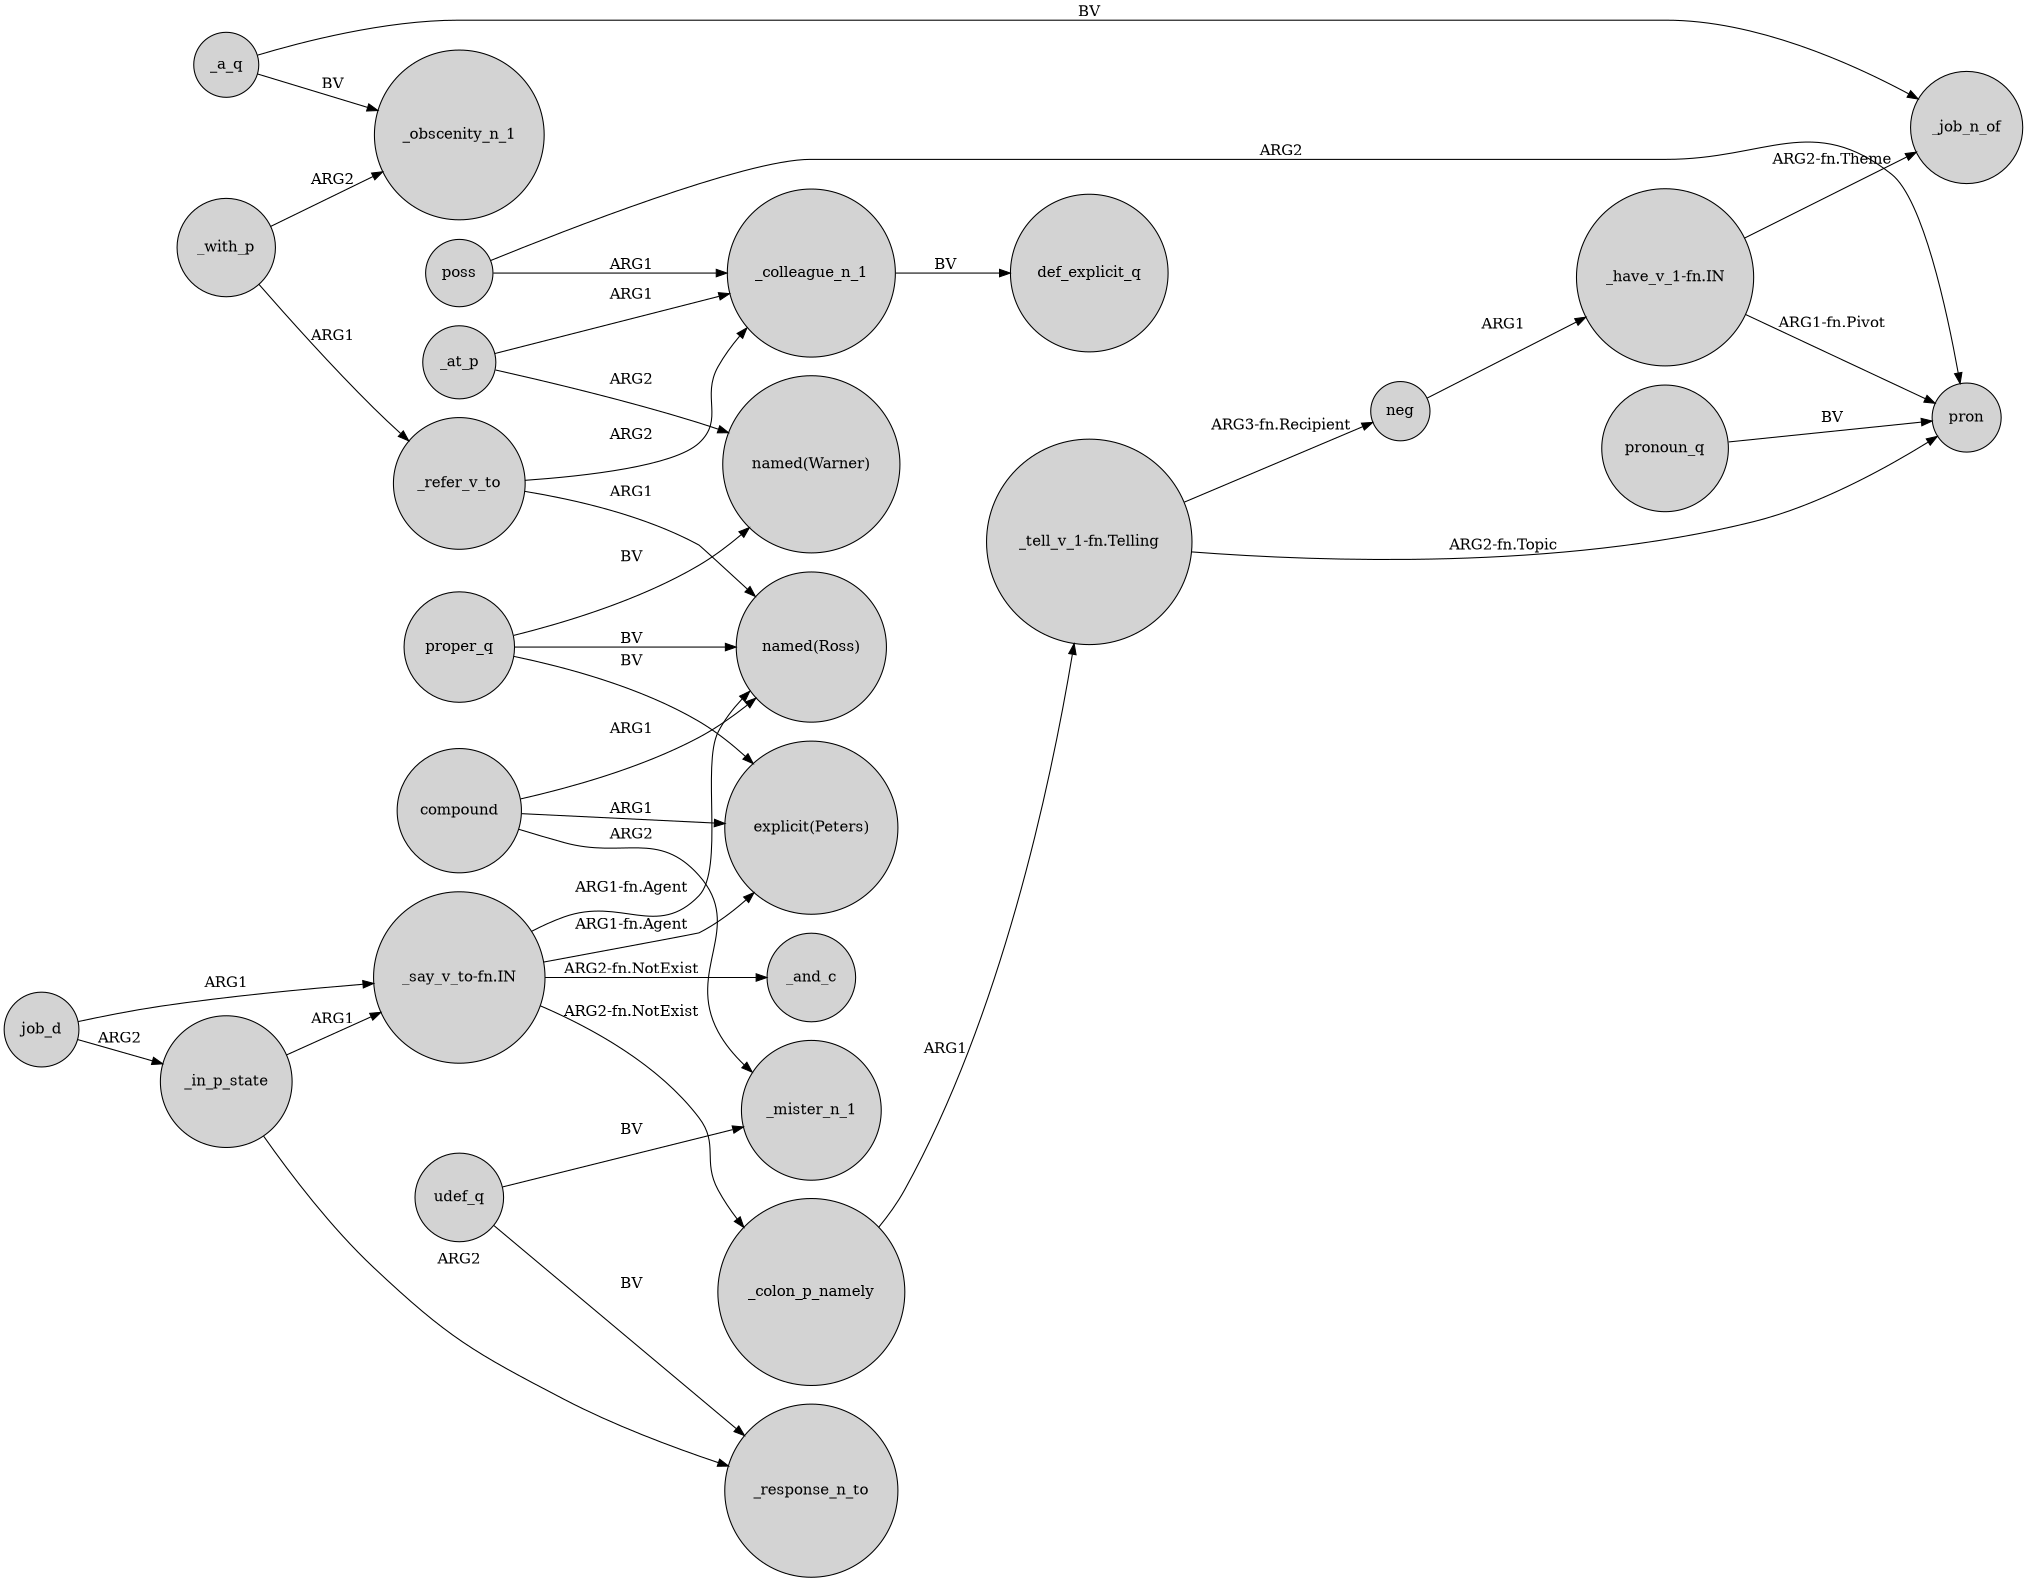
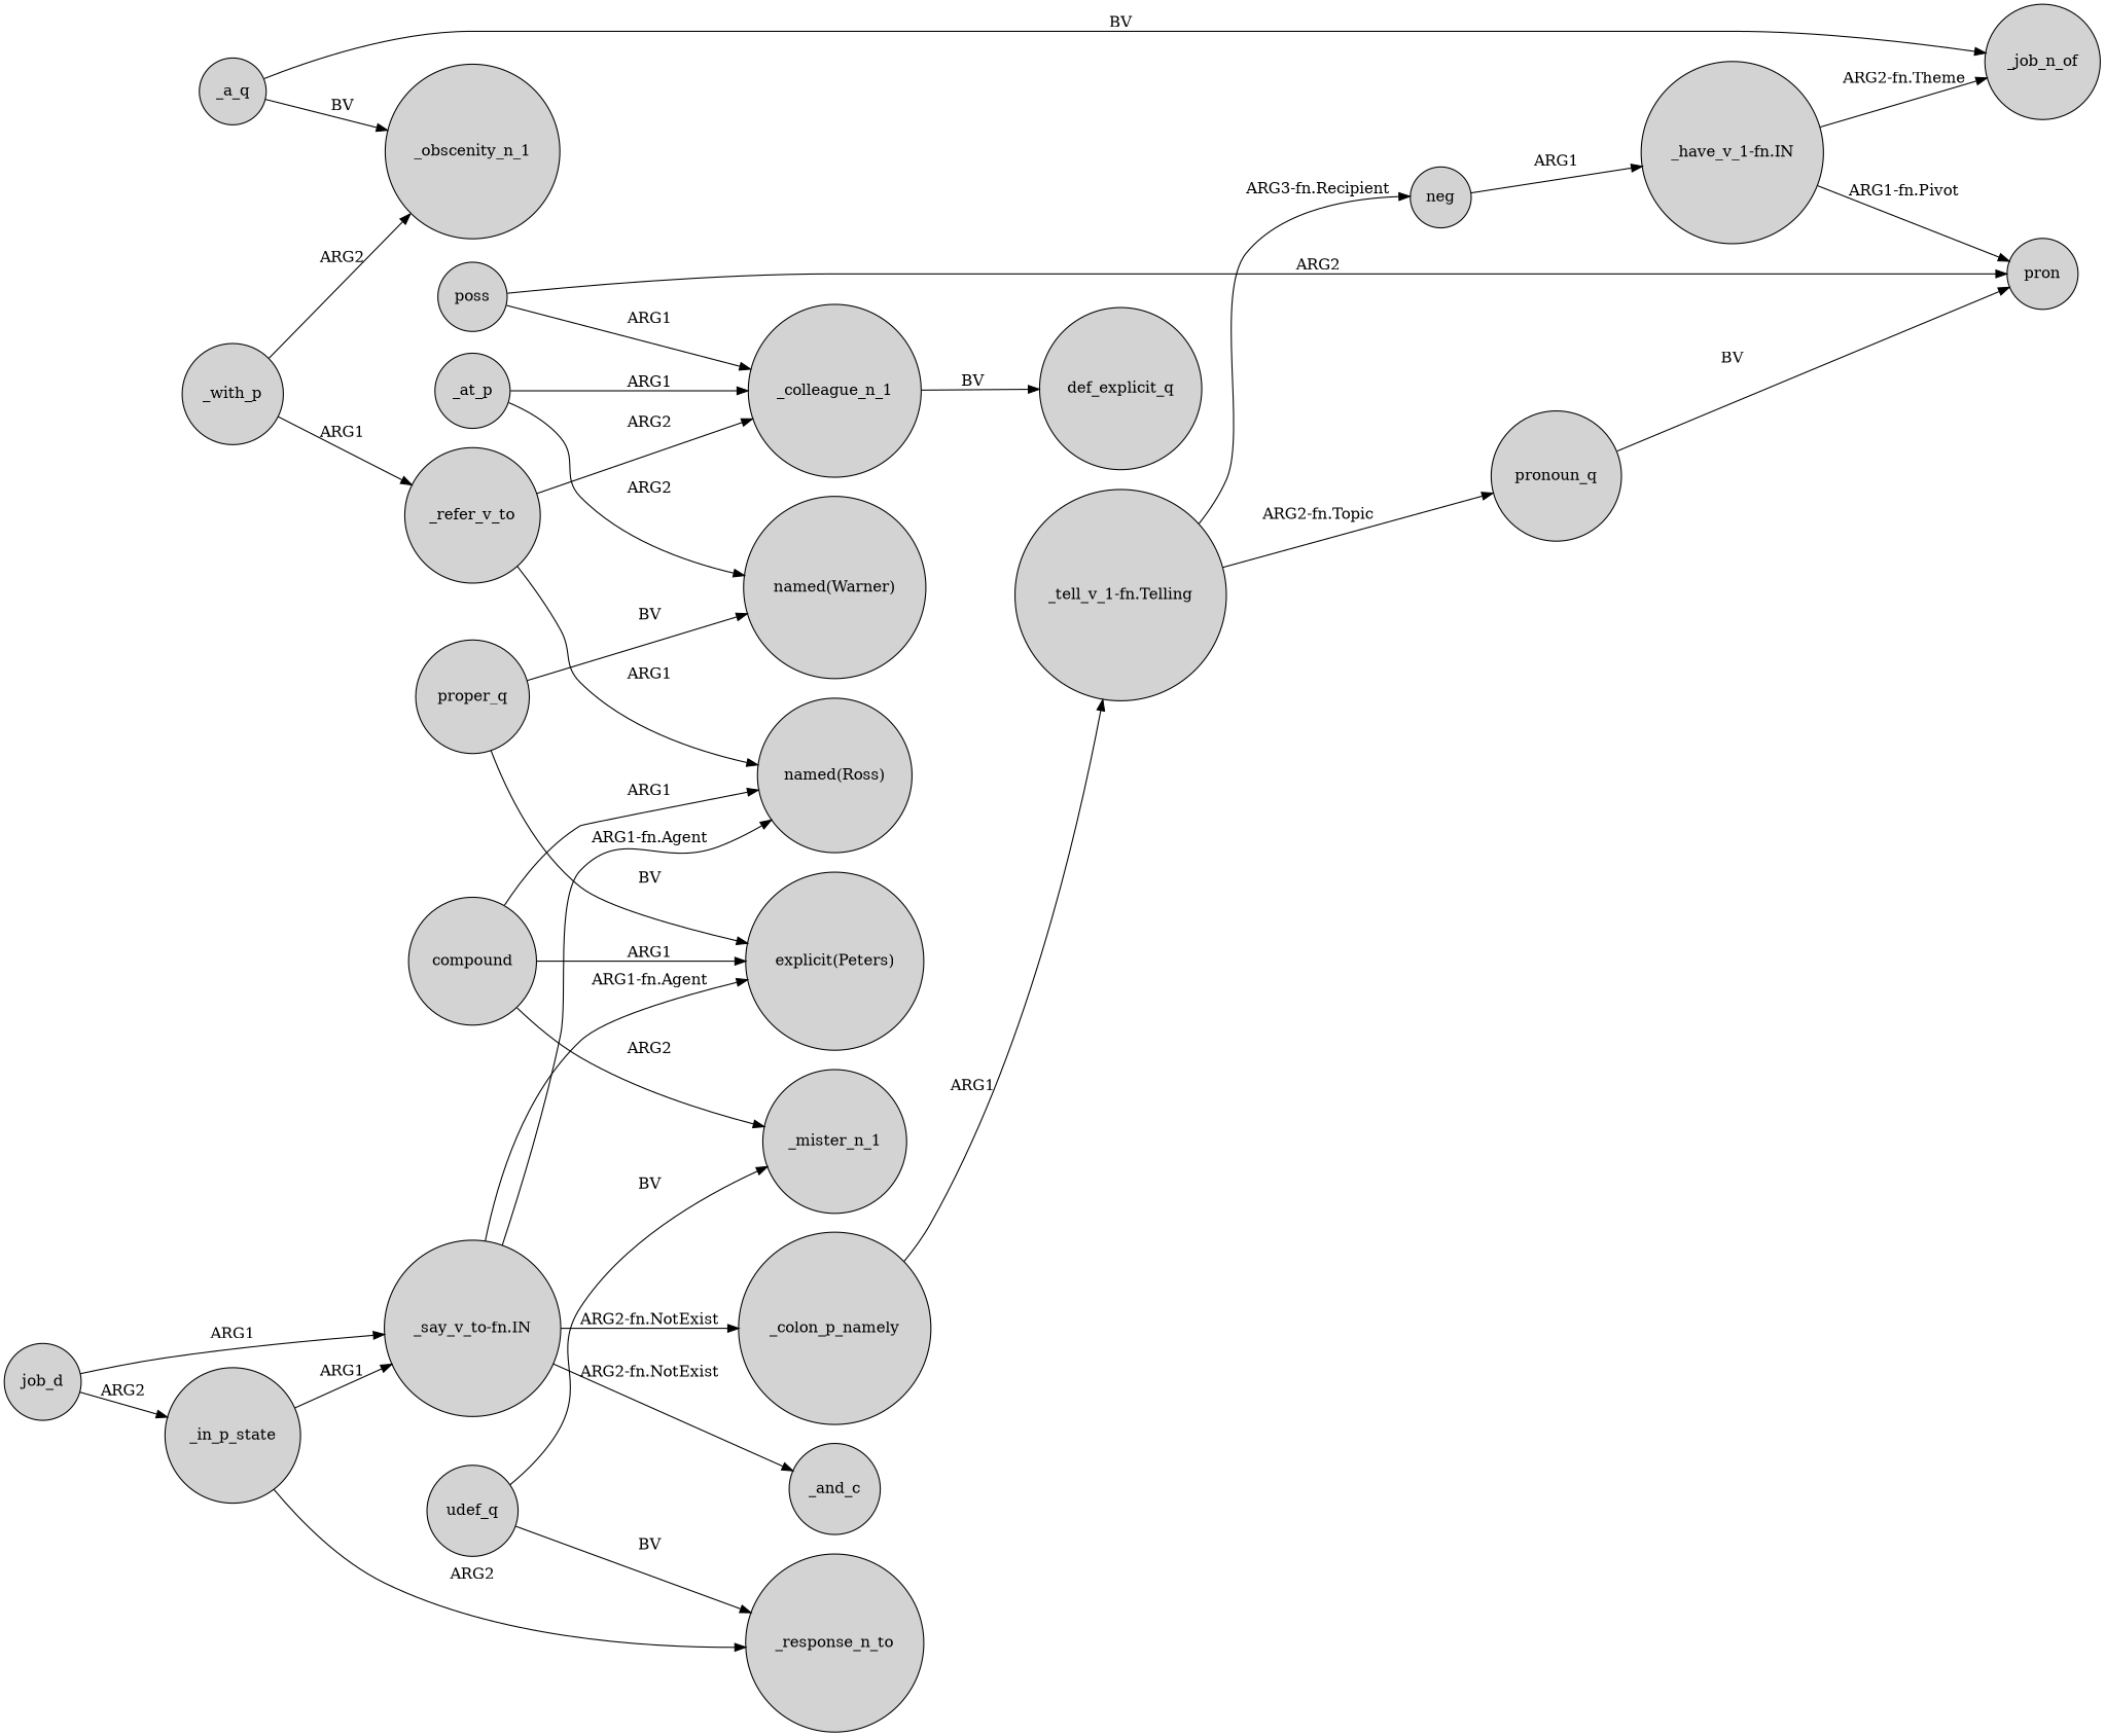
  digraph {
    rankdir=LR
    node [shape=circle style=filled]
    "_have_v_1-fn.IN"
    _job_n_of
    pron
    "_tell_v_1-fn.Telling"
    neg
    n6 [label="explicit(Peters)"]
    "_say_v_to-fn.IN"
    _colon_p_namely
    "named(Ross)"
    _and_c
    _at_p
    "named(Warner)"
    _colleague_n_1
    def_explicit_q
    poss
    _in_p_state
    _response_n_to
    _refer_v_to
    proper_q
    compound
    _mister_n_1
    n22 [label=job_d]
    _a_q
    _obscenity_n_1
    udef_q
    _with_p
    pronoun_q
    "_have_v_1-fn.IN" -> _job_n_of [label="ARG2-fn.Theme"]
    "_have_v_1-fn.IN" -> pron [label="ARG1-fn.Pivot"]
-   "_tell_v_1-fn.Telling" -> pron [label="ARG2-fn.Topic"]
+   "_tell_v_1-fn.Telling" -> pronoun_q [label="ARG2-fn.Topic"]
    "_tell_v_1-fn.Telling" -> neg [label="ARG3-fn.Recipient"]
    neg -> "_have_v_1-fn.IN" [label=ARG1]
    "_say_v_to-fn.IN" -> n6 [label="ARG1-fn.Agent"]
    "_say_v_to-fn.IN" -> _colon_p_namely [label="ARG2-fn.NotExist"]
    "_say_v_to-fn.IN" -> "named(Ross)" [label="ARG1-fn.Agent"]
    "_say_v_to-fn.IN" -> _and_c [label="ARG2-fn.NotExist"]
    _colon_p_namely -> "_tell_v_1-fn.Telling" [label=ARG1]
    _at_p -> "named(Warner)" [label=ARG2]
    _at_p -> _colleague_n_1 [label=ARG1]
    _colleague_n_1 -> def_explicit_q [label=BV]
    poss -> pron [label=ARG2]
    poss -> _colleague_n_1 [label=ARG1]
    _in_p_state -> "_say_v_to-fn.IN" [label=ARG1]
    _in_p_state -> _response_n_to [label=ARG2]
    _refer_v_to -> "named(Ross)" [label=ARG1]
    _refer_v_to -> _colleague_n_1 [label=ARG2]
    proper_q -> n6 [label=BV]
-   proper_q -> "named(Ross)" [label=BV]
    proper_q -> "named(Warner)" [label=BV]
    compound -> n6 [label=ARG1]
    compound -> "named(Ross)" [label=ARG1]
    compound -> _mister_n_1 [label=ARG2]
    n22 -> "_say_v_to-fn.IN" [label=ARG1]
    n22 -> _in_p_state [label=ARG2]
    _a_q -> _job_n_of [label=BV]
    _a_q -> _obscenity_n_1 [label=BV]
    udef_q -> _response_n_to [label=BV]
    udef_q -> _mister_n_1 [label=BV]
    _with_p -> _refer_v_to [label=ARG1]
    _with_p -> _obscenity_n_1 [label=ARG2]
    pronoun_q -> pron [label=BV]
  }
